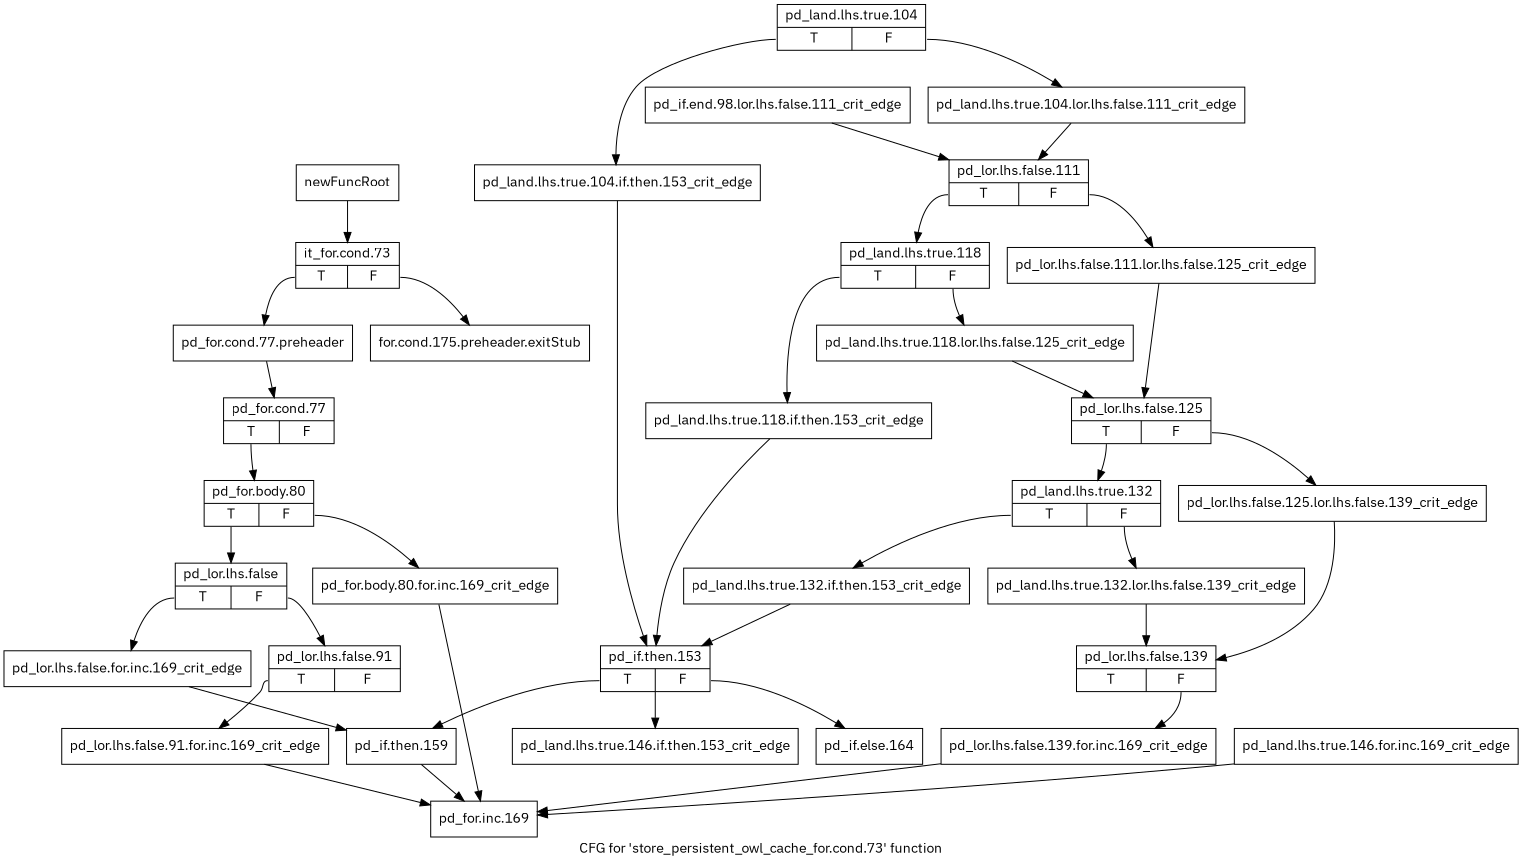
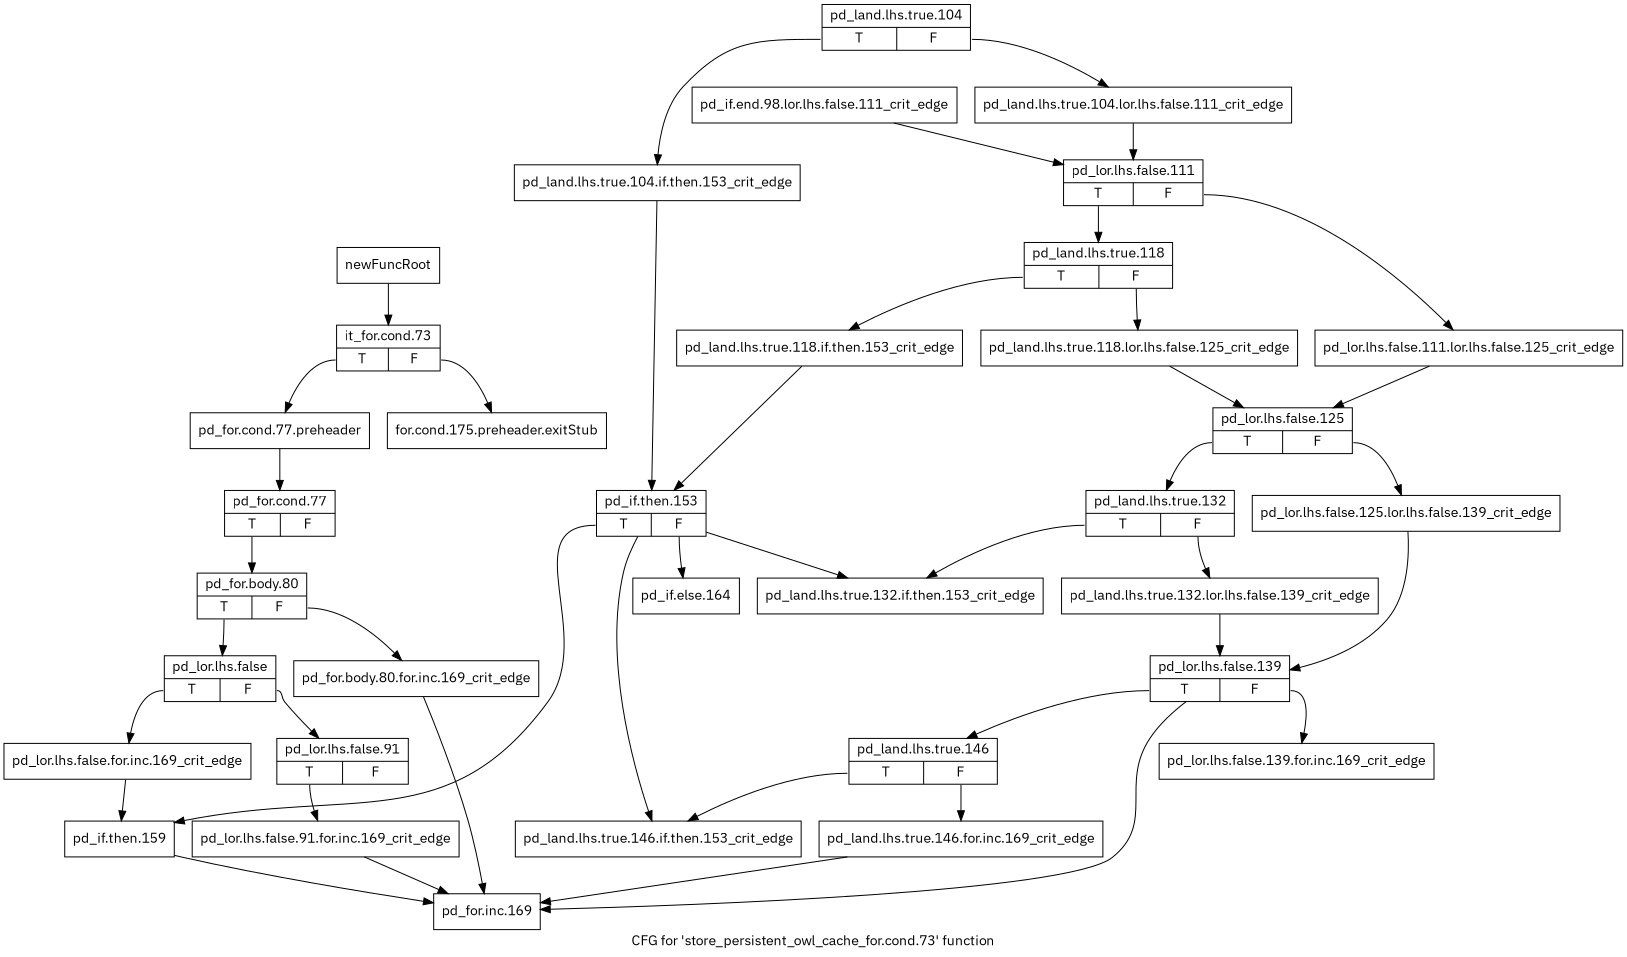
  digraph {
    fontname="IBM Plex Sans"
    label="CFG for 'store_persistent_owl_cache_for.cond.73' function"
    node [fontname="IBM Plex Sans" shape=record]
    edge [fontname="IBM Plex Sans"]
    n1 [label="{newFuncRoot}"]
    n2 [label="{it_for.cond.73|{<s0>T|<s1>F}}"]
    n3 [label="{for.cond.175.preheader.exitStub}"]
    n4 [label="{pd_for.cond.77.preheader}"]
    n5 [label="{pd_for.cond.77|{<s0>T|<s1>F}}"]
    n6 [label="{pd_for.body.80|{<s0>T|<s1>F}}"]
    n7 [label="{pd_lor.lhs.false|{<s0>T|<s1>F}}"]
    n8 [label="{pd_for.body.80.for.inc.169_crit_edge}"]
    n9 [label="{pd_lor.lhs.false.for.inc.169_crit_edge}"]
    n10 [label="{pd_lor.lhs.false.91|{<s0>T|<s1>F}}"]
    n11 [label="{pd_for.inc.169}"]
    n12 [label="{pd_if.then.159}"]
    n13 [label="{pd_lor.lhs.false.91.for.inc.169_crit_edge}"]
    n14 [label="{pd_land.lhs.true.104|{<s0>T|<s1>F}}"]
    n15 [label="{pd_land.lhs.true.104.if.then.153_crit_edge}"]
    n16 [label="{pd_land.lhs.true.104.lor.lhs.false.111_crit_edge}"]
    n17 [label="{pd_if.end.98.lor.lhs.false.111_crit_edge}"]
    n18 [label="{pd_lor.lhs.false.111|{<s0>T|<s1>F}}"]
    n19 [label="{pd_if.then.153|{<s0>T|<s1>F}}"]
    n20 [label="{pd_land.lhs.true.118|{<s0>T|<s1>F}}"]
    n21 [label="{pd_lor.lhs.false.111.lor.lhs.false.125_crit_edge}"]
    n22 [label="{pd_land.lhs.true.118.if.then.153_crit_edge}"]
    n23 [label="{pd_land.lhs.true.118.lor.lhs.false.125_crit_edge}"]
    n24 [label="{pd_lor.lhs.false.125|{<s0>T|<s1>F}}"]
    n25 [label="{pd_land.lhs.true.146.if.then.153_crit_edge}"]
    n26 [label="{pd_if.else.164}"]
    n27 [label="{pd_land.lhs.true.132|{<s0>T|<s1>F}}"]
    n28 [label="{pd_lor.lhs.false.125.lor.lhs.false.139_crit_edge}"]
    n29 [label="{pd_land.lhs.true.132.if.then.153_crit_edge}"]
    n30 [label="{pd_land.lhs.true.132.lor.lhs.false.139_crit_edge}"]
    n31 [label="{pd_lor.lhs.false.139|{<s0>T|<s1>F}}"]
+   n32 [label="{pd_land.lhs.true.146|{<s0>T|<s1>F}}"]
    n33 [label="{pd_lor.lhs.false.139.for.inc.169_crit_edge}"]
    n34 [label="{pd_land.lhs.true.146.for.inc.169_crit_edge}"]
    n1 -> n2
    n2 -> n3 [tailport=s1]
    n2 -> n4 [tailport=s0]
    n4 -> n5
    n5 -> n6 [tailport=s0]
    n6 -> n7 [tailport=s0]
    n6 -> n8 [tailport=s1]
    n7 -> n9 [tailport=s0]
    n7 -> n10 [tailport=s1]
    n8 -> n11
    n9 -> n12
    n10 -> n13 [tailport=s0]
    n12 -> n11
    n13 -> n11
    n14 -> n15 [tailport=s0]
    n14 -> n16 [tailport=s1]
    n15 -> n19
    n16 -> n18
    n17 -> n18
    n18 -> n20 [tailport=s0]
    n18 -> n21 [tailport=s1]
    n19 -> n12 [tailport=s0]
    n19 -> n25
    n19 -> n26 [tailport=s1]
    n20 -> n22 [tailport=s0]
    n20 -> n23 [tailport=s1]
    n21 -> n24
    n22 -> n19
    n23 -> n24
    n24 -> n27 [tailport=s0]
    n24 -> n28 [tailport=s1]
    n27 -> n29 [tailport=s0]
    n27 -> n30 [tailport=s1]
    n28 -> n31
-   n29 -> n19
+   n19 -> n29
    n30 -> n31
+   n31 -> n32 [tailport=s0]
    n31 -> n33 [tailport=s1]
-   n33 -> n11
+   n32 -> n25 [tailport=s0]
+   n32 -> n34 [tailport=s1]
+   n31 -> n11
    n34 -> n11
  }
